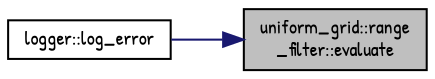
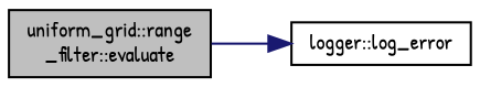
  digraph {
    rankdir=LR
    fontname="Patrick Hand"
    node [color=black fontname="Patrick Hand" fontsize=10 shape=record]
    n1 [fillcolor=grey75 fontcolor=black height=0.2 label="uniform_grid::range\l_filter::evaluate" style=filled width=0.4]
    n2 [height=0.2 label="logger::log_error" width=0.4]
-   n2 -> n1 [color=midnightblue fontname="Patrick Hand" fontsize=10 labelfontname=Helvetica labelfontsize=10 style=solid]
+   n1 -> n2 [color=midnightblue fontname="Patrick Hand" fontsize=10 labelfontname=Helvetica labelfontsize=10 style=solid]
  }
